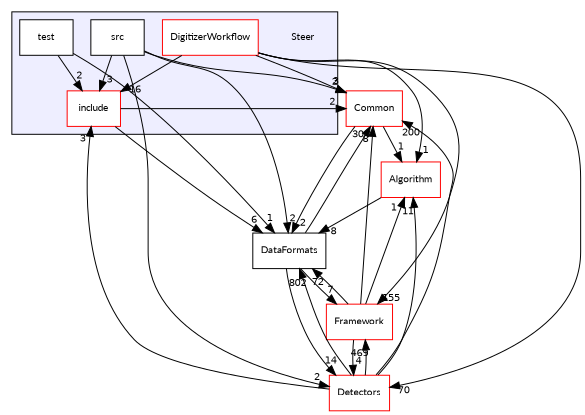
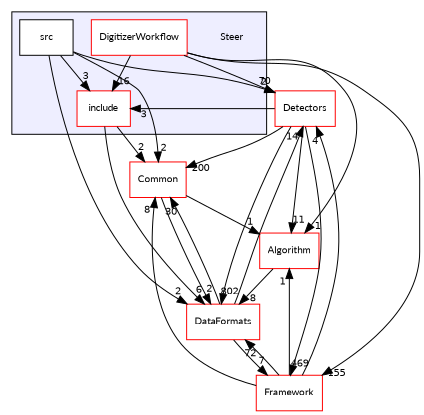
  digraph {
    compound=true
    fontname=Lato
    node [color=red fontname=Lato fontsize=10 shape=box]
    edge [fontname=Lato headlabel=2 labeldistance=1.5 labelfontname=Helvetica labelfontsize=10]
    n1 [label=Steer shape=plaintext]
    n2 [fillcolor=white label=DigitizerWorkflow style=filled]
    n3 [fillcolor=white label=include style=filled]
    n4 [color=black fillcolor=white label=src style=filled]
-   n5 [color=black fillcolor=white label=test style=filled]
    n6 [label=Common]
    n7 [label=Detectors]
    n8 [label=Algorithm]
    n9 [label=Framework]
-   n10 [color=black label=DataFormats]
+   n10 [label=DataFormats]
    subgraph cluster_1 {
      bgcolor="#eeeeff"
      pencolor=black
      n1
      n2
      n3
      n4
-     n5
    }
    n2 -> n3 [headlabel=16]
-   n2 -> n6 [headlabel=3]
    n2 -> n7 [headlabel=70]
    n2 -> n8 [headlabel=1]
    n2 -> n9 [headlabel=155]
    n3 -> n6
    n3 -> n10 [headlabel=6]
    n4 -> n3 [headlabel=3]
    n4 -> n6
    n4 -> n7
    n4 -> n10
-   n5 -> n3
-   n5 -> n10 [headlabel=1]
    n6 -> n8 [headlabel=1]
    n6 -> n10
    n7 -> n3 [headlabel=3]
    n7 -> n6 [headlabel=200]
    n7 -> n8 [headlabel=11]
    n7 -> n9 [headlabel=469]
    n7 -> n10 [headlabel=802]
    n8 -> n10 [headlabel=8]
    n9 -> n6 [headlabel=8]
    n9 -> n7 [headlabel=4]
    n9 -> n8 [headlabel=1]
    n9 -> n10 [headlabel=72]
    n10 -> n6 [headlabel=30]
    n10 -> n7 [headlabel=14]
    n10 -> n9 [headlabel=7]
  }
